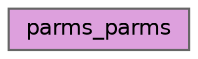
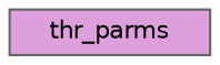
  digraph {
    rankdir=LR
    fontname="DejaVu Sans"
-   n1 [color=grey40 fillcolor=plum fontname="DejaVu Sans" fontsize=10 height=0.2 label=parms_parms shape=box style=filled width=0.4]
+   n1 [color=grey40 fillcolor=plum fontname="DejaVu Sans" fontsize=10 height=0.2 label=thr_parms shape=box style=filled width=0.4]
  }
